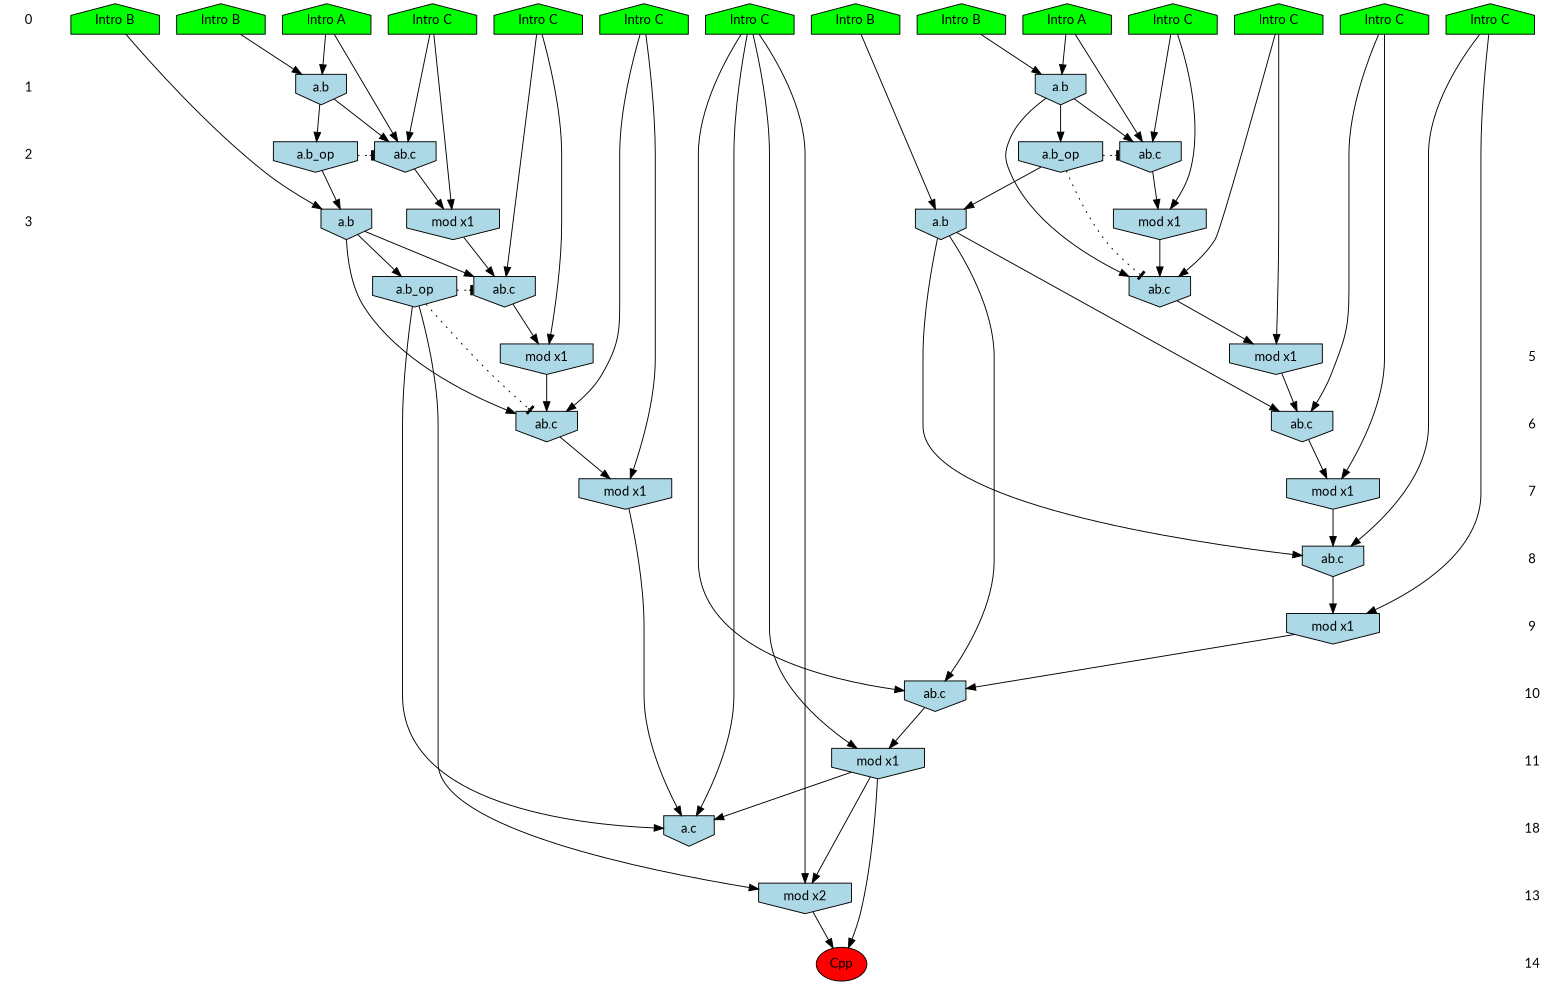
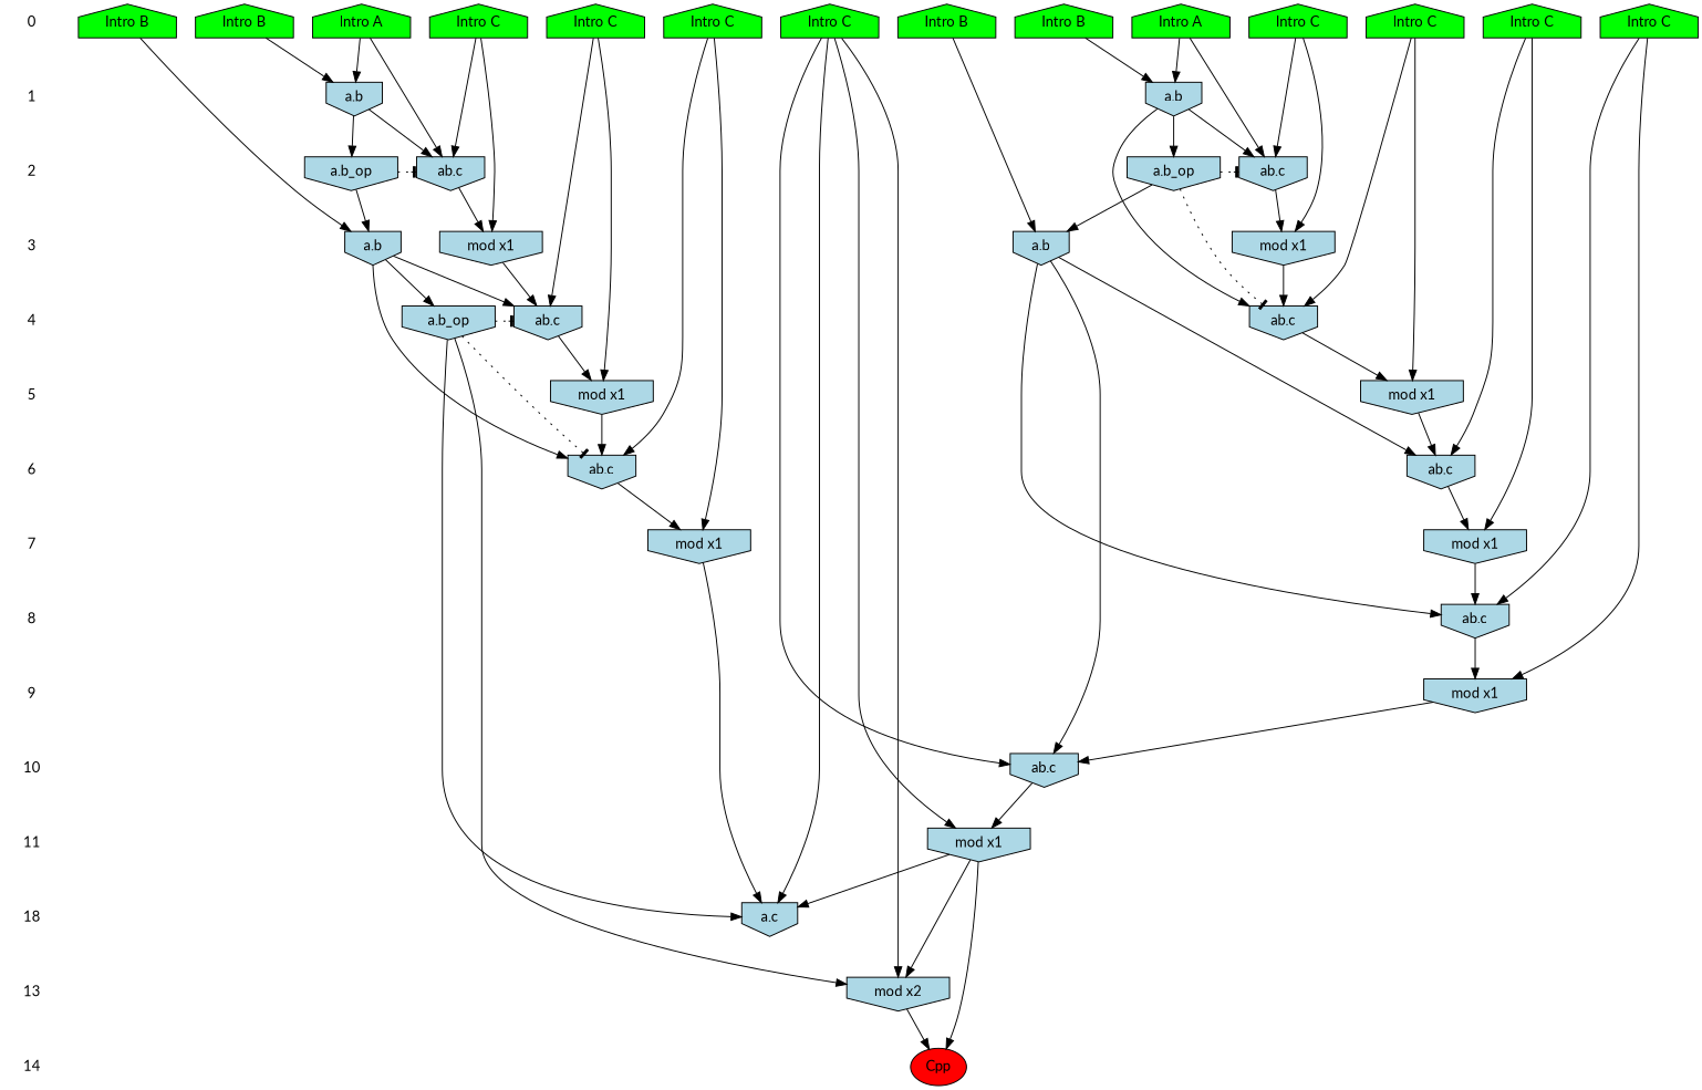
  digraph {
    fontname=Lato
    ranksep=.5
    node [fontname=Lato shape=invhouse fillcolor=lightblue style=filled]
    edge [fontname=Lato]
    0 [shape=plaintext fillcolor="" style=""]
    n2 [fillcolor=green label="Intro A" shape=house]
    n3 [fillcolor=green label="Intro B" shape=house]
    n4 [fillcolor=green label="Intro B" shape=house]
    n5 [fillcolor=green label="Intro B" shape=house]
    n6 [fillcolor=green label="Intro A" shape=house]
    n7 [fillcolor=green label="Intro B" shape=house]
    n8 [fillcolor=green label="Intro C" shape=house]
    n9 [fillcolor=green label="Intro C" shape=house]
    n10 [fillcolor=green label="Intro C" shape=house]
    n11 [fillcolor=green label="Intro C" shape=house]
    n12 [fillcolor=green label="Intro C" shape=house]
    n13 [fillcolor=green label="Intro C" shape=house]
    n14 [fillcolor=green label="Intro C" shape=house]
    n15 [fillcolor=green label="Intro C" shape=house]
    1 [shape=plaintext fillcolor="" style=""]
    n17 [label="a.b"]
    n18 [label="a.b"]
    2 [shape=plaintext fillcolor="" style=""]
    n20 [label="ab.c"]
    n21 [label="a.b_op"]
    n22 [label="ab.c"]
    n23 [label="a.b_op"]
    3 [shape=plaintext fillcolor="" style=""]
    n25 [label="mod x1"]
    n26 [label="a.b"]
    n27 [label="mod x1"]
    n28 [label="a.b"]
+   4 [shape=plaintext fillcolor="" style=""]
    n30 [label="ab.c"]
    n31 [label="ab.c"]
    n32 [label="a.b_op"]
    5 [shape=plaintext fillcolor="" style=""]
    n34 [label="mod x1"]
    n35 [label="mod x1"]
    6 [shape=plaintext fillcolor="" style=""]
    n37 [label="ab.c"]
    n38 [label="ab.c"]
    7 [shape=plaintext fillcolor="" style=""]
    n40 [label="mod x1"]
    n41 [label="mod x1"]
    8 [shape=plaintext fillcolor="" style=""]
    n43 [label="ab.c"]
    9 [shape=plaintext fillcolor="" style=""]
    n45 [label="mod x1"]
    10 [shape=plaintext fillcolor="" style=""]
    n47 [label="ab.c"]
    11 [shape=plaintext fillcolor="" style=""]
    n49 [label="mod x1"]
    n50 [label=18 shape=plaintext fillcolor="" style=""]
    n51 [label="a.c"]
    13 [shape=plaintext fillcolor="" style=""]
    n53 [label="mod x2"]
    14 [shape=plaintext fillcolor="" style=""]
    n55 [fillcolor=red label=Cpp shape=""]
    subgraph sub_1 {
      rank=same
      0
      n2
      n3
      n4
      n5
      n6
      n7
      n8
      n9
      n10
      n11
      n12
      n13
      n14
      n15
    }
    subgraph sub_2 {
      rank=same
      1
      n17
      n18
    }
    subgraph sub_3 {
      rank=same
      2
      n20
      n21
      n22
      n23
    }
    subgraph sub_4 {
      rank=same
      3
      n25
      n26
      n27
      n28
    }
    subgraph sub_5 {
      rank=same
+     4
      n30
      n31
      n32
    }
    subgraph sub_6 {
      rank=same
      5
      n34
      n35
    }
    subgraph sub_7 {
      rank=same
      6
      n37
      n38
    }
    subgraph sub_8 {
      rank=same
      7
      n40
      n41
    }
    subgraph sub_9 {
      rank=same
      8
      n43
    }
    subgraph sub_10 {
      rank=same
      9
      n45
    }
    subgraph sub_11 {
      rank=same
      10
      n47
    }
    subgraph sub_12 {
      rank=same
      11
      n49
    }
    subgraph sub_13 {
      rank=same
      n50
      n51
    }
    subgraph sub_14 {
      rank=same
      13
      n53
    }
    subgraph sub_15 {
      rank=same
      14
      n55
    }
    0 -> 1 [style=invis]
    n2 -> n17
    n2 -> n20
    n3 -> n28
    n4 -> n17
    n5 -> n26
    n6 -> n18
    n6 -> n22
    n7 -> n18
    n8 -> n37
    n8 -> n40
    n9 -> n22
    n9 -> n27
    n10 -> n30
    n10 -> n34
    n11 -> n31
    n11 -> n35
    n12 -> n47
    n12 -> n49
    n12 -> n51
    n12 -> n53
    n13 -> n43
    n13 -> n45
    n14 -> n38
    n14 -> n41
    n15 -> n20
    n15 -> n25
    1 -> 2 [style=invis]
    n17 -> n20
    n17 -> n21
    n18 -> n22
    n18 -> n23
    n18 -> n31
    2 -> 3 [style=invis]
    n20 -> n25
    n21 -> n20 [arrowhead=tee style=dotted]
    n21 -> n26
    n22 -> n27
    n23 -> n22 [arrowhead=tee style=dotted]
    n23 -> n28
    n23 -> n31 [arrowhead=tee style=dotted]
+   3 -> 4 [style=invis]
    n25 -> n30
    n26 -> n30
    n26 -> n32
    n26 -> n37
    n27 -> n31
    n28 -> n38
    n28 -> n43
    n28 -> n47
+   4 -> 5 [style=invis]
    n30 -> n34
    n31 -> n35
    n32 -> n30 [arrowhead=tee style=dotted]
    n32 -> n37 [arrowhead=tee style=dotted]
    n32 -> n51
    n32 -> n53
    5 -> 6 [style=invis]
    n34 -> n37
    n35 -> n38
    6 -> 7 [style=invis]
    n37 -> n40
    n38 -> n41
    7 -> 8 [style=invis]
    n40 -> n51
    n41 -> n43
    8 -> 9 [style=invis]
    n43 -> n45
    9 -> 10 [style=invis]
    n45 -> n47
    10 -> 11 [style=invis]
    n47 -> n49
    11 -> n50 [style=invis]
    n49 -> n51
    n49 -> n53
    n49 -> n55
    n50 -> 13 [style=invis]
    13 -> 14 [style=invis]
    n53 -> n55
  }
